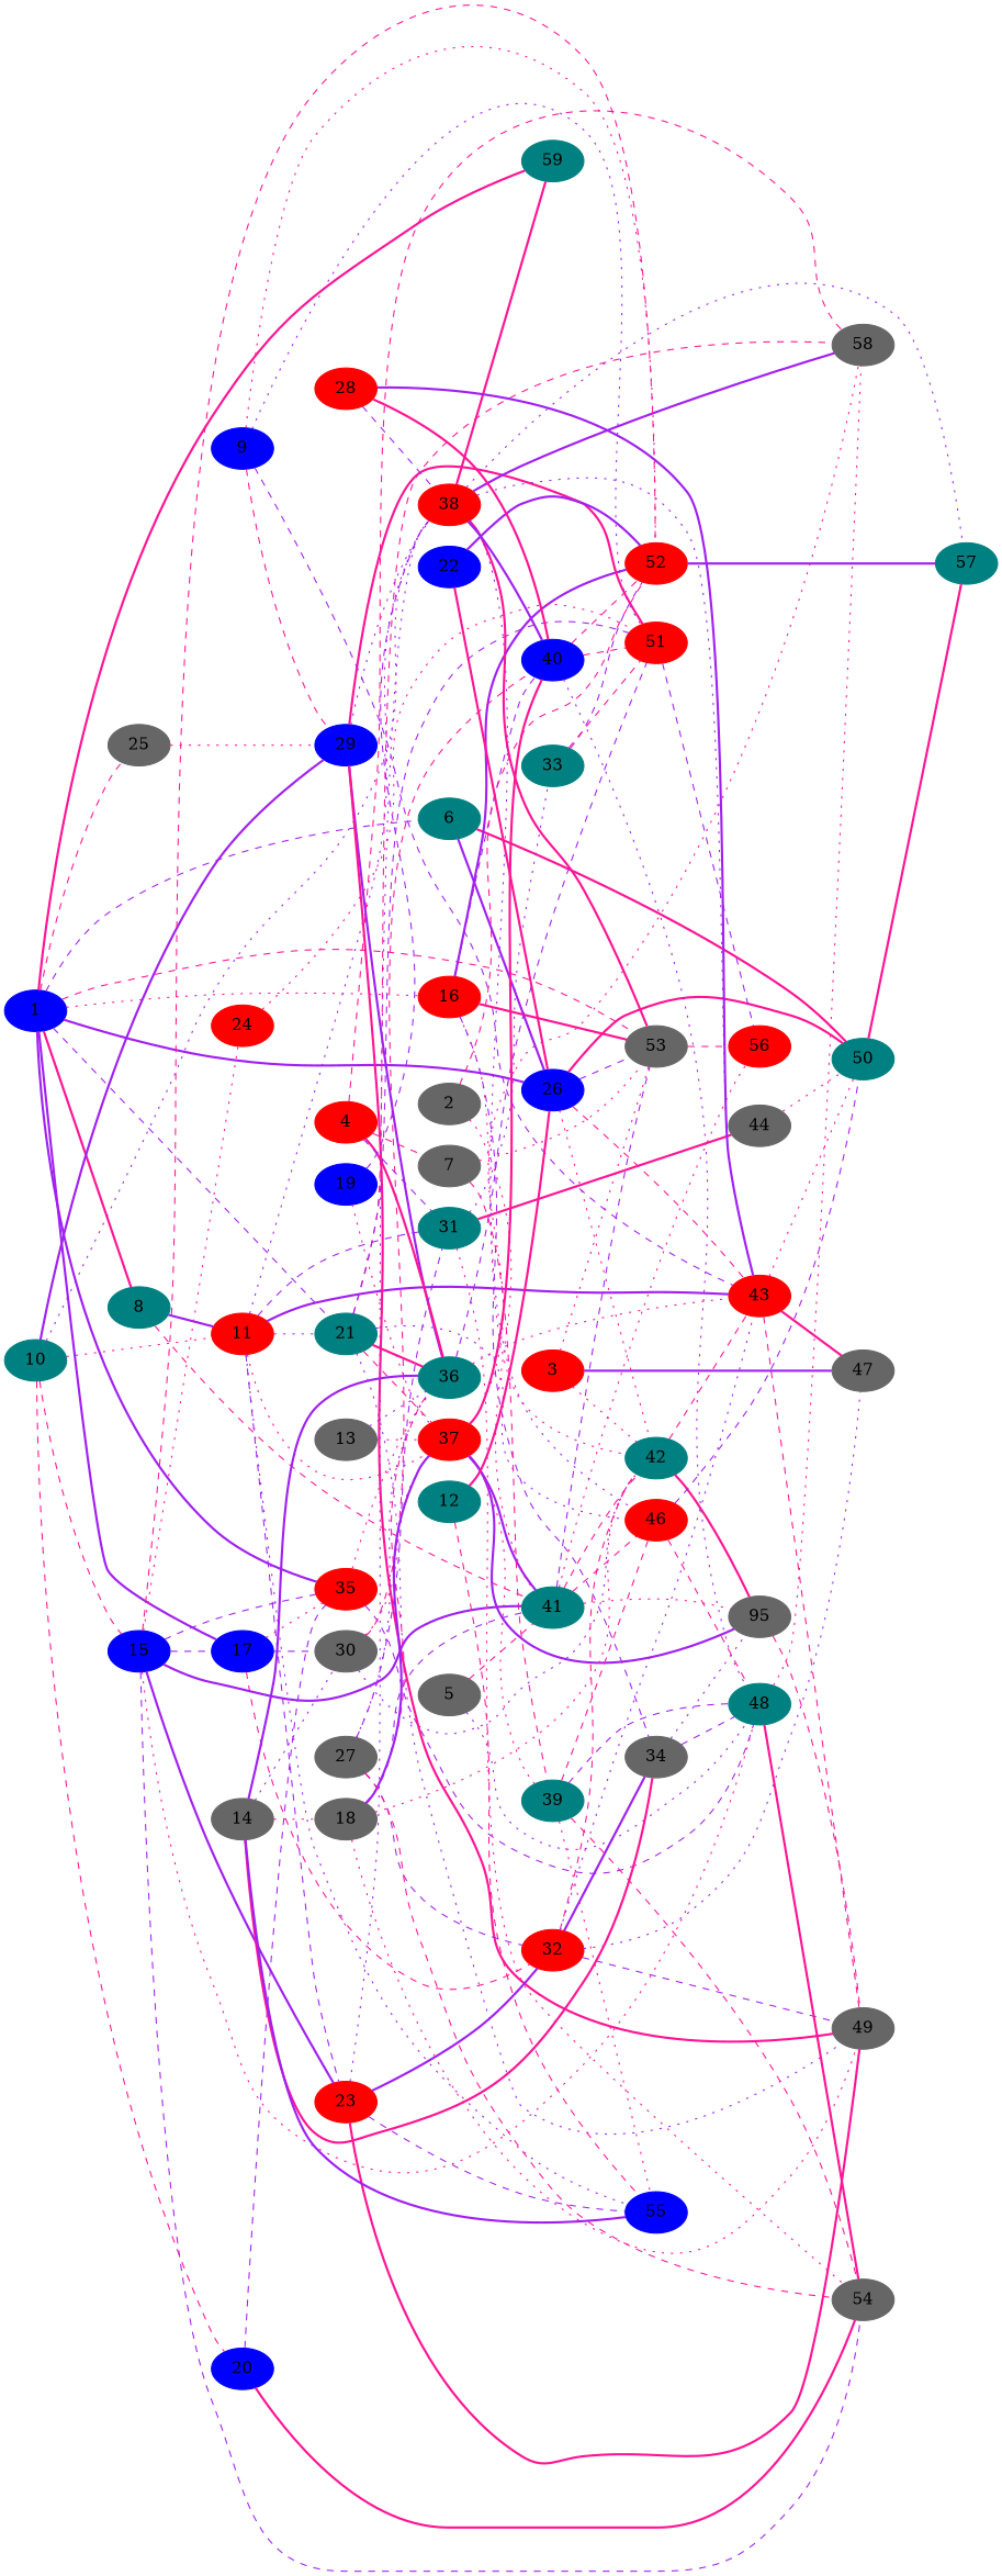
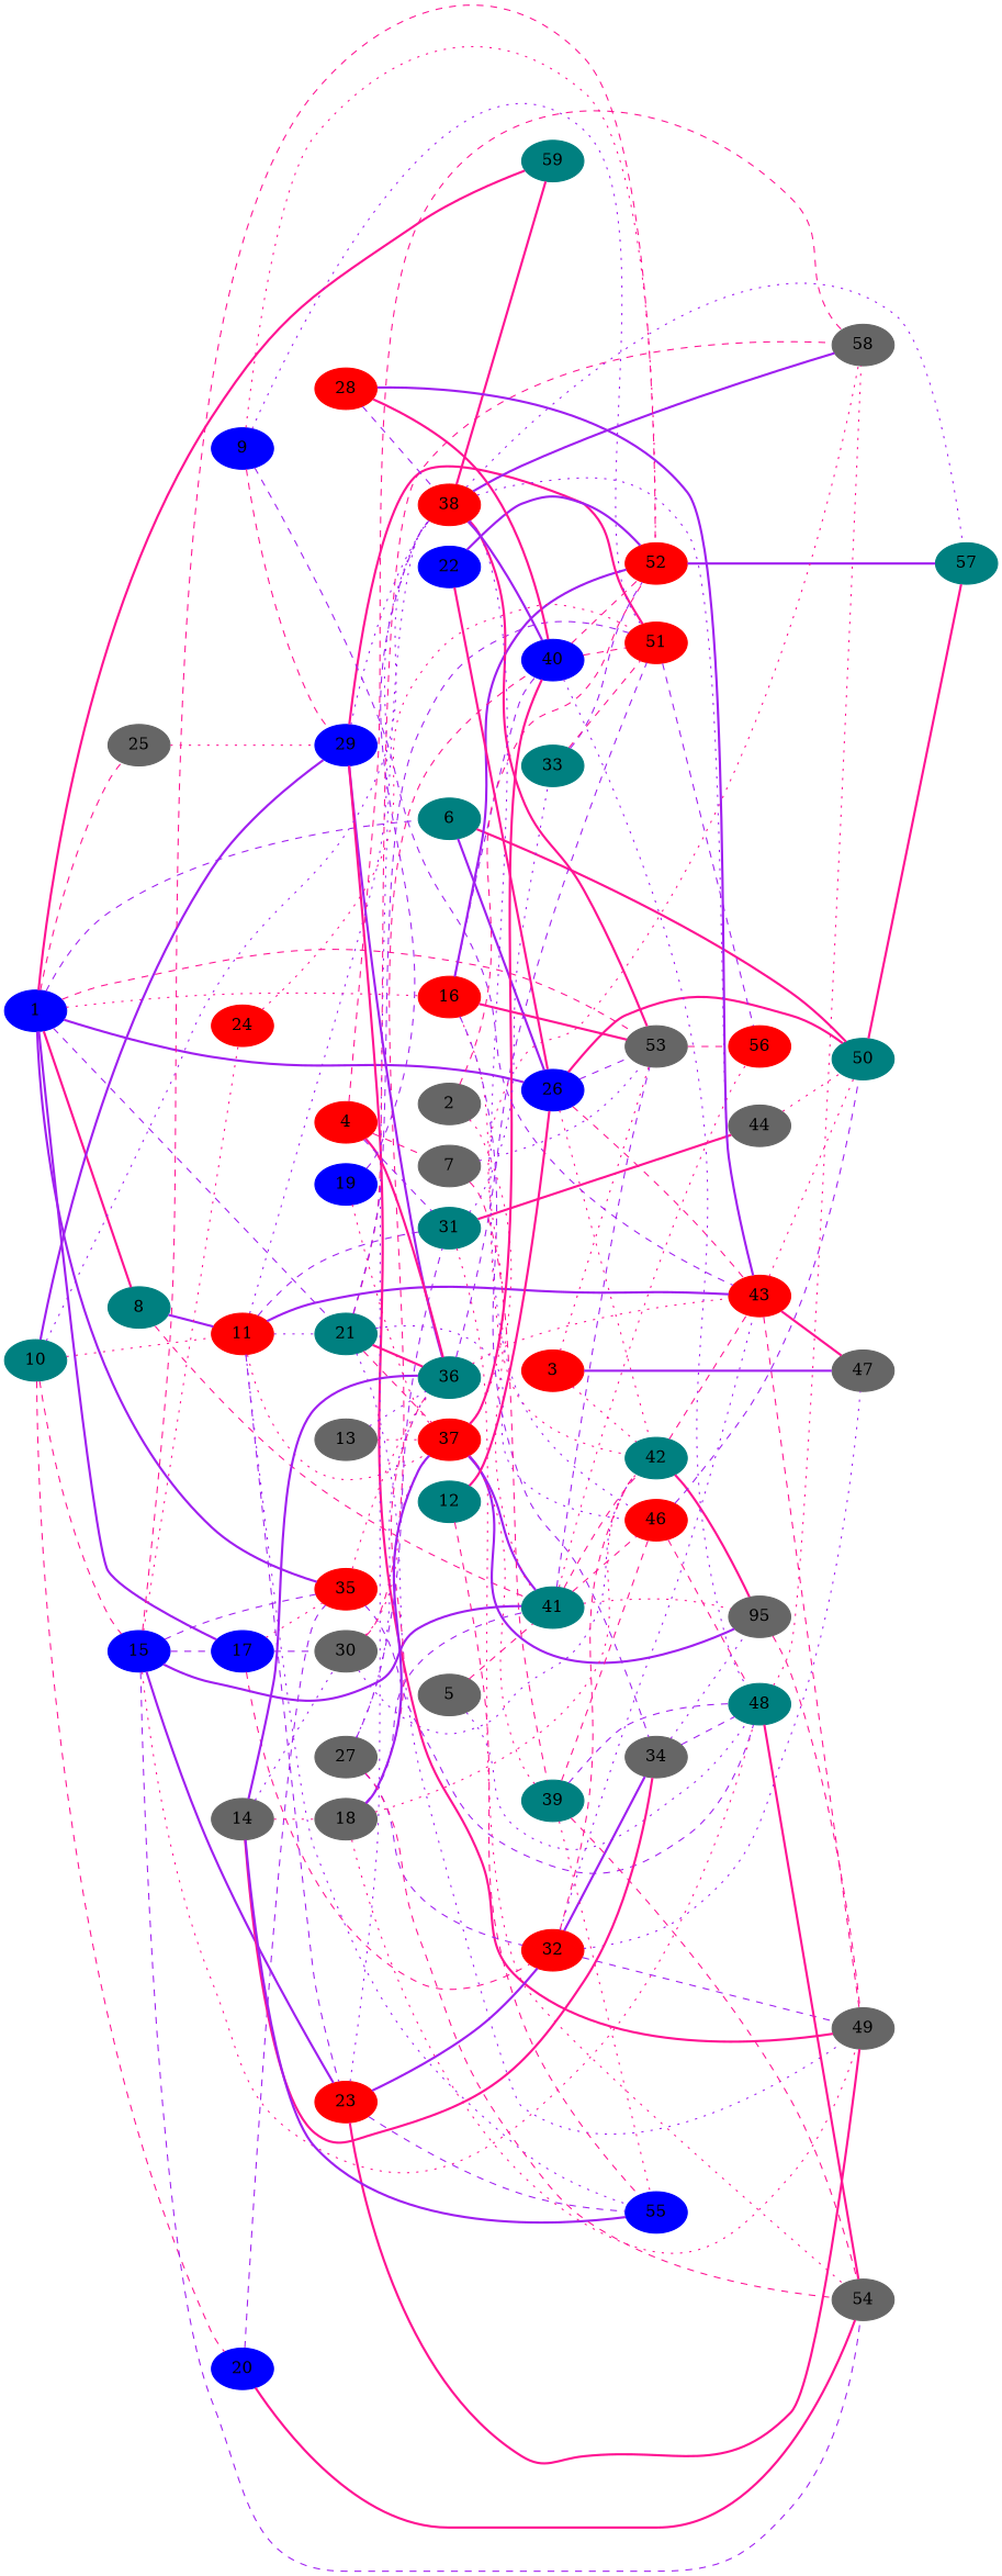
  graph {
    rankdir=LR
    node [color=gray40 style=filled]
    edge [color=deeppink style=dashed weight=1.0]
    1 [color=blue]
    6 [color=teal]
    8 [color=teal]
    16 [color=red]
    17 [color=blue]
    21 [color=teal]
    25
    26 [color=blue]
    35 [color=red]
    53
    59 [color=teal]
    50 [color=teal]
    41 [color=teal]
    11 [color=red]
    52 [color=red]
    42 [color=teal]
    34
    40 [color=blue]
    30
    32 [color=red]
    36 [color=teal]
    58
    51 [color=red]
    37 [color=red]
    49
    46 [color=red]
    29 [color=blue]
    43 [color=red]
    48 [color=teal]
    56 [color=red]
    2
    n32 [label=95]
    57 [color=teal]
    3 [color=red]
    47
    4 [color=red]
    7
    31 [color=teal]
    39 [color=teal]
    54
    33 [color=teal]
    44
    5
    55 [color=blue]
    38 [color=red]
    23 [color=red]
    9 [color=blue]
    10 [color=teal]
    15 [color=blue]
    20 [color=blue]
    24 [color=red]
    12 [color=teal]
    13
    14
    18
    19 [color=blue]
    22 [color=blue]
    27
    28 [color=red]
    1 -- 6 [color=purple]
    1 -- 8 [style=bold]
    1 -- 16 [style=dotted]
    1 -- 17 [color=purple style=bold]
    1 -- 21 [color=purple]
    1 -- 25
    1 -- 26 [color=purple style=bold]
    1 -- 35 [color=purple style=bold]
    1 -- 53
    1 -- 59 [style=bold]
    6 -- 26 [color=purple style=bold]
    6 -- 50 [style=bold]
    8 -- 41
    8 -- 11 [color=purple style=bold]
    16 -- 53 [style=bold]
    16 -- 52 [color=purple style=bold]
    16 -- 42 [style=dotted]
    16 -- 34 [color=purple]
    16 -- 40 [color=purple]
    17 -- 35 [style=dotted]
    17 -- 30 [color=purple]
    17 -- 32
    21 -- 36 [style=bold]
    21 -- 58
    21 -- 51 [color=purple]
    21 -- 37
    21 -- 49 [color=purple style=dotted]
    21 -- 46 [color=purple style=dotted]
    25 -- 29 [style=dotted]
    26 -- 53 [color=purple]
    26 -- 50 [style=bold]
    26 -- 42 [style=dotted]
    26 -- 43
    35 -- 36 [style=dotted]
    35 -- 48 [color=purple]
    53 -- 56
    50 -- 57 [style=bold]
    41 -- 53 [color=purple]
    41 -- 42
    41 -- 46
    41 -- 56 [style=dotted]
    41 -- n32 [style=dotted]
    11 -- 21 [color=purple style=dotted]
    11 -- 37 [style=dotted]
    11 -- 43 [color=purple style=bold]
    11 -- 31 [color=purple]
    11 -- 55 [color=purple style=dotted]
    11 -- 38 [color=purple style=dotted]
    11 -- 23 [color=purple]
    52 -- 57 [color=purple style=bold]
    42 -- 43 [weight=2.0]
    42 -- n32 [style=bold]
    34 -- 48 [color=purple]
    34 -- n32 [color=purple style=dotted]
    40 -- 52
    40 -- 51
    40 -- 48 [color=purple style=dotted weight=2.0]
    30 -- 42 [color=purple style=dotted weight=2.0]
    30 -- 40
    30 -- 37 [style=dotted]
    32 -- 42
    32 -- 34 [color=purple style=bold]
    32 -- 49 [color=purple]
    32 -- 43 [color=purple style=dotted]
    32 -- 47 [color=purple style=dotted]
    36 -- 51 [color=purple]
    36 -- 43 [style=dotted]
    51 -- 56 [color=purple]
    37 -- 41 [color=purple style=bold]
    37 -- 40 [style=bold]
    37 -- 58 [style=dotted]
    37 -- n32 [color=purple style=bold]
    37 -- 39 [style=dotted]
    46 -- 50 [color=purple]
    46 -- 48
    29 -- 36 [color=purple style=bold]
    29 -- 51 [style=bold]
    29 -- 49 [style=bold]
    29 -- 38 [color=purple style=dotted]
    43 -- 50 [style=dotted]
    43 -- 49
    43 -- 47 [style=bold]
    48 -- 58 [style=dotted]
    48 -- 54 [style=bold]
    2 -- 41 [style=dotted]
    2 -- 52
    n32 -- 49
    3 -- 53 [style=dotted]
    3 -- 42 [style=dotted]
    3 -- 47 [color=purple style=bold]
    4 -- 36 [style=bold]
    4 -- 58
    4 -- 7
    4 -- 31 [color=purple]
-   7 -- 53 [style=dotted]
+   7 -- 53 [color=purple style=dotted]
    7 -- 39
    31 -- 54 [style=dotted]
    31 -- 33 [color=purple style=dotted]
    31 -- 44 [style=bold]
    39 -- 46
    39 -- 48 [color=purple weight=2.0]
    39 -- 54
    39 -- 55 [style=dotted]
    33 -- 52 [color=purple]
    33 -- 51
    44 -- 50 [style=dotted]
    5 -- 41
    5 -- 48 [color=purple style=dotted]
    38 -- 53 [style=bold]
    38 -- 59 [style=bold]
    38 -- 40 [color=purple style=bold]
    38 -- 58 [color=purple style=bold]
    38 -- 46 [color=purple style=dotted]
    38 -- 43 [color=purple style=dotted]
    38 -- 57 [color=purple style=dotted]
    23 -- 32 [color=purple style=bold]
    23 -- 49 [style=bold]
    23 -- 55 [color=purple]
    23 -- 38 [color=purple style=dotted]
    9 -- 52 [style=dotted]
    9 -- 51 [color=purple style=dotted]
    9 -- 29
    9 -- 43 [color=purple]
    10 -- 11 [style=dotted]
    10 -- 29 [color=purple style=bold]
    10 -- 38 [color=purple style=dotted]
    10 -- 15
    10 -- 20
    15 -- 17 [color=purple]
    15 -- 35 [color=purple]
    15 -- 41 [color=purple style=bold]
    15 -- 52
    15 -- 48 [style=dotted]
    15 -- 54 [color=purple]
    15 -- 23 [color=purple style=bold]
    15 -- 24 [style=dotted]
    20 -- 35 [color=purple]
    20 -- 54 [style=bold]
    24 -- 51 [style=dotted]
    12 -- 26 [style=bold]
    12 -- 55
    13 -- 36 [color=purple style=dotted]
    13 -- 37 [style=dotted]
    14 -- 34 [style=bold]
    14 -- 30 [color=purple style=dotted]
    14 -- 36 [color=purple style=bold]
    14 -- 55 [color=purple style=bold]
    14 -- 18 [style=dotted]
    18 -- 41 [color=purple]
    18 -- 42 [style=dotted]
    18 -- 36
    18 -- 37 [color=purple style=bold]
    18 -- 49 [style=dotted]
    19 -- 37 [style=dotted]
    19 -- 38 [color=purple]
    22 -- 26 [style=bold]
    22 -- 52 [color=purple style=bold]
    27 -- 32 [color=purple]
    27 -- 36 [color=purple style=dotted weight=2.0]
    27 -- 31 [color=purple]
    27 -- 54
    28 -- 40 [style=bold]
    28 -- 43 [color=purple style=bold]
    28 -- 38 [color=purple]
  }
